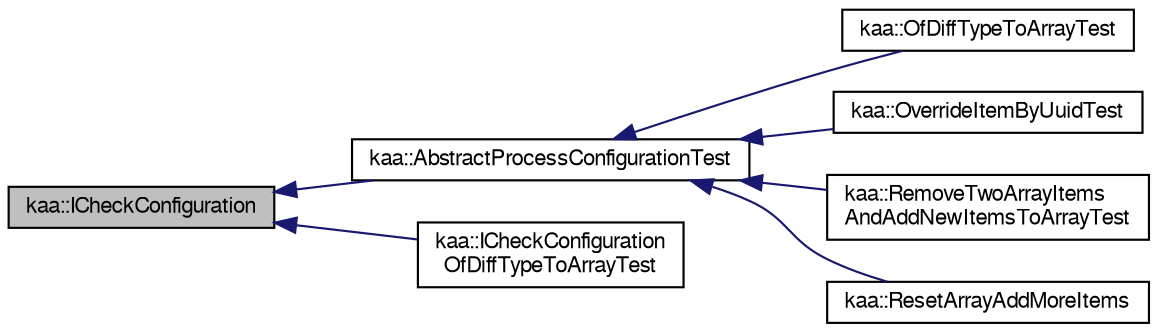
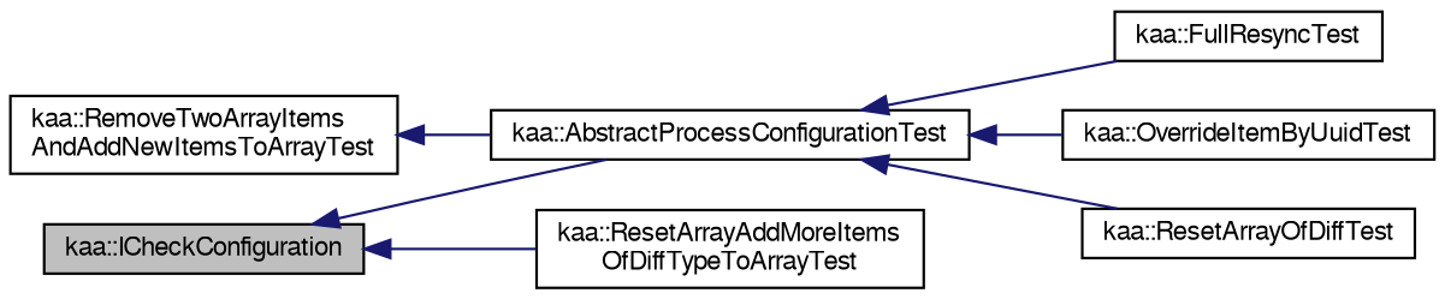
  digraph {
    rankdir=LR
    node [color=black fontname=FreeSans fontsize=10 shape=record]
    edge [color=midnightblue dir=back fontname=FreeSans fontsize=10 labelfontname=FreeSans labelfontsize=10 style=solid]
    n1 [fillcolor=grey75 fontcolor=black height=0.2 label="kaa::ICheckConfiguration" style=filled width=0.4]
    n2 [height=0.2 label="kaa::AbstractProcessConfigurationTest" width=0.4]
-   n3 [height=0.2 label="kaa::ICheckConfiguration\lOfDiffTypeToArrayTest" width=0.4]
-   n4 [height=0.2 label="kaa::OfDiffTypeToArrayTest" width=0.4]
+   n3 [height=0.2 label="kaa::ResetArrayAddMoreItems\lOfDiffTypeToArrayTest" width=0.4]
+   n4 [height=0.2 label="kaa::FullResyncTest" width=0.4]
    n5 [height=0.2 label="kaa::OverrideItemByUuidTest" width=0.4]
    n6 [height=0.2 label="kaa::RemoveTwoArrayItems\lAndAddNewItemsToArrayTest" width=0.4]
-   n7 [height=0.2 label="kaa::ResetArrayAddMoreItems" width=0.4]
+   n7 [height=0.2 label="kaa::ResetArrayOfDiffTest" width=0.4]
    n1 -> n2
    n1 -> n3
    n2 -> n4
    n2 -> n5
-   n2 -> n6
+   n6 -> n2
    n2 -> n7
  }
